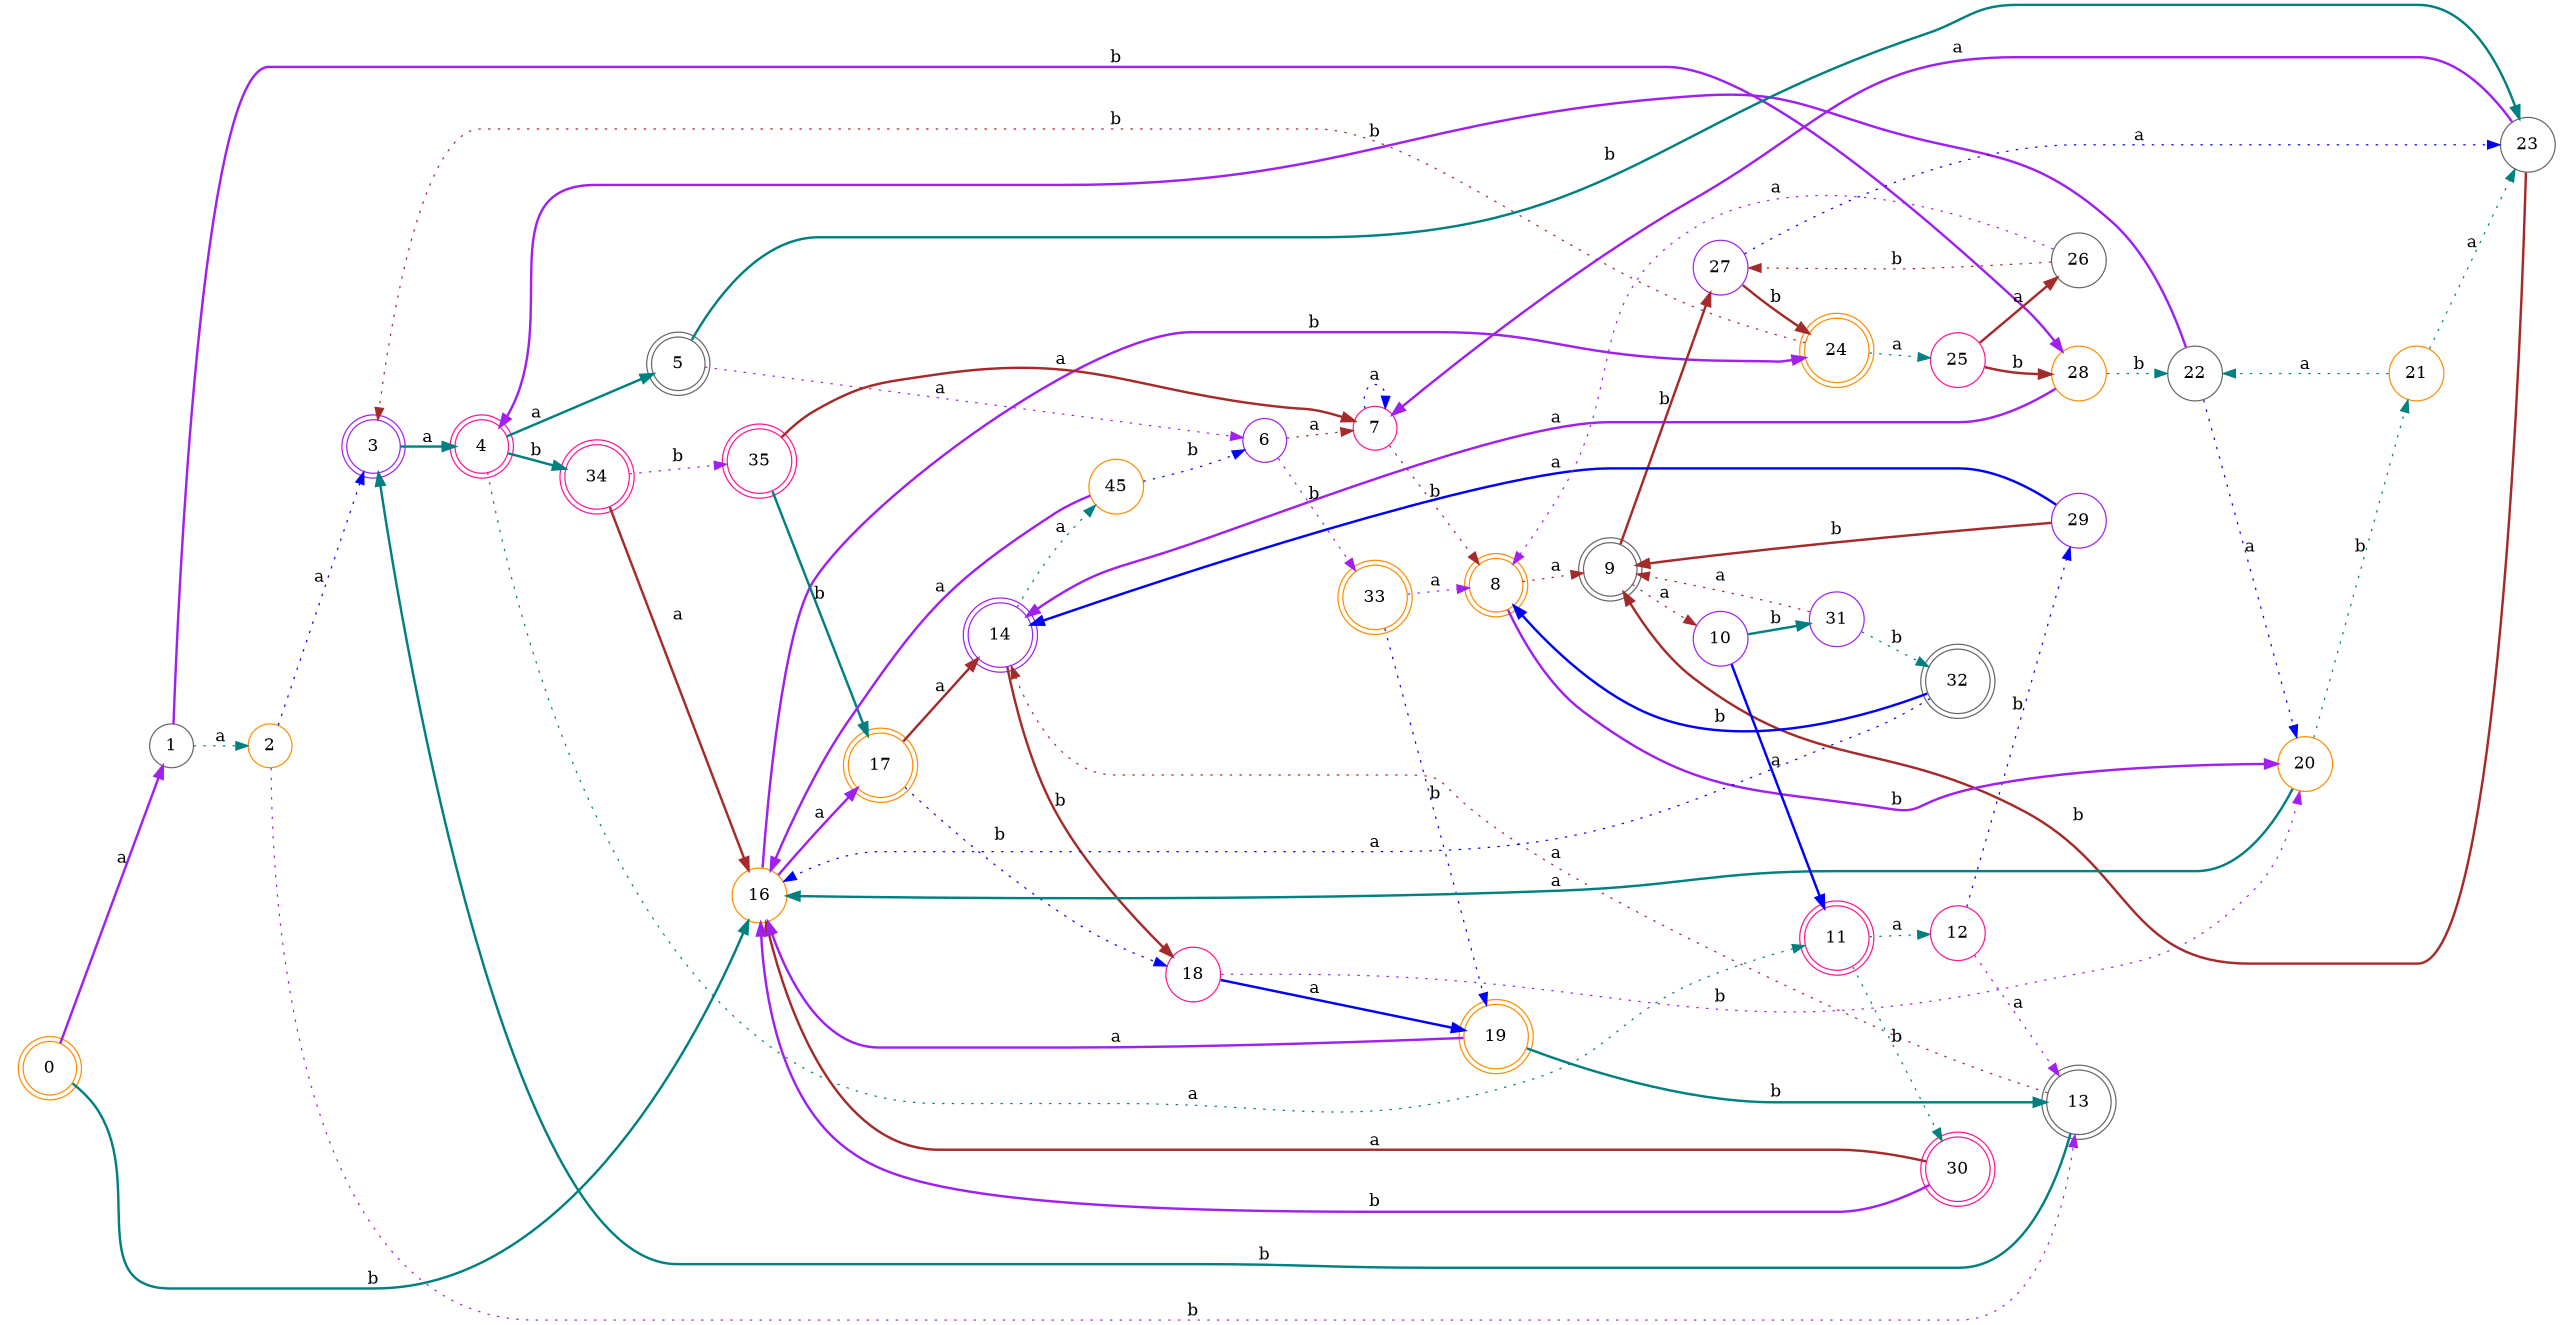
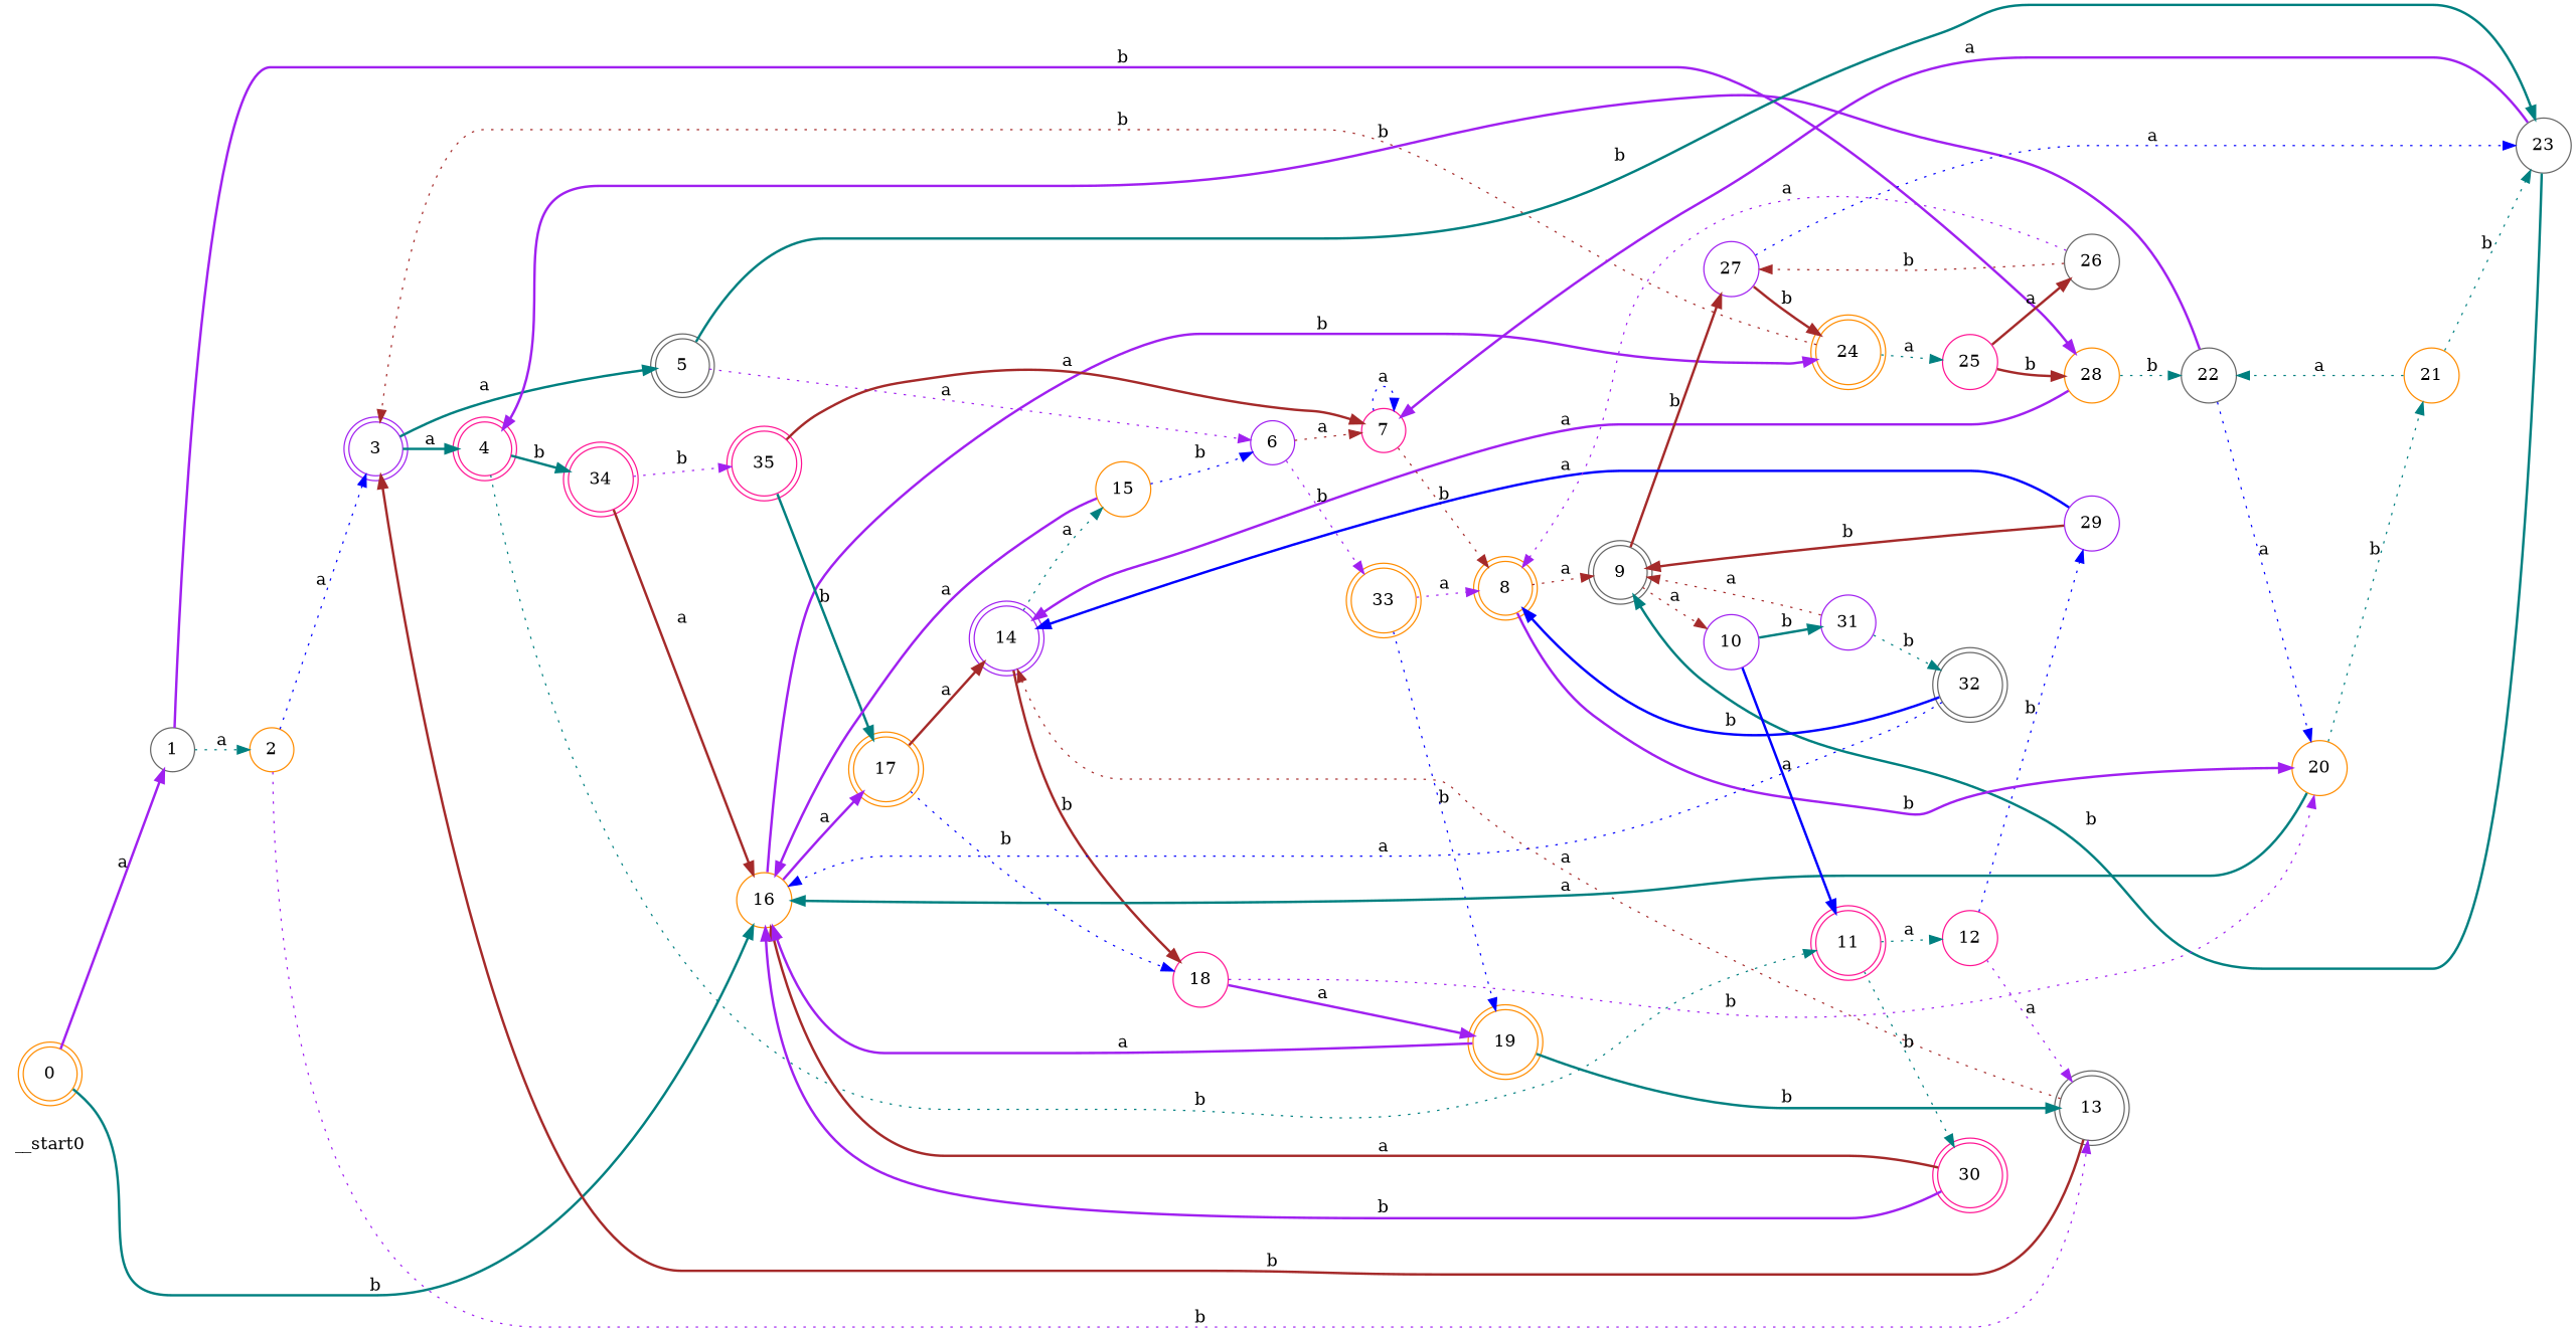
  digraph {
    rankdir=LR
    node [color=darkorange shape=circle fillcolor=white style=filled]
    edge [color=purple style=bold]
+   __start0 [color=gray40 shape=none fillcolor="" style=""]
    n2 [label=0 shape=doublecircle style="rounded,filled"]
    n3 [color=gray40 label=1]
    n4 [label=16]
    n5 [label=2]
    n6 [label=28]
    n7 [label=17 shape=doublecircle style="rounded,filled"]
    n8 [label=24 shape=doublecircle style="rounded,filled"]
    n9 [color=purple label=3 shape=doublecircle style="rounded,filled"]
    n10 [color=gray40 label=13 shape=doublecircle style="rounded,filled"]
    n11 [color=purple label=14 shape=doublecircle style="rounded,filled"]
    n12 [color=gray40 label=22]
    n13 [color=deeppink label=4 shape=doublecircle style="rounded,filled"]
    n14 [color=deeppink label=34 shape=doublecircle style="rounded,filled"]
    n15 [color=gray40 label=5 shape=doublecircle style="rounded,filled"]
    n16 [color=deeppink label=11 shape=doublecircle style="rounded,filled"]
    n17 [color=deeppink label=35 shape=doublecircle style="rounded,filled"]
    n18 [color=purple label=6]
    n19 [color=gray40 label=23]
    n20 [color=deeppink label=12]
    n21 [color=deeppink label=30 shape=doublecircle style="rounded,filled"]
    n22 [color=deeppink label=7]
    n23 [label=33 shape=doublecircle style="rounded,filled"]
    n24 [color=gray40 label=9 shape=doublecircle style="rounded,filled"]
    n25 [label=8 shape=doublecircle style="rounded,filled"]
    n26 [label=19 shape=doublecircle style="rounded,filled"]
    n27 [label=20]
    n28 [color=purple label=10]
    n29 [color=purple label=27]
    n30 [label=21]
    n31 [color=purple label=31]
    n32 [color=gray40 label=32 shape=doublecircle style="rounded,filled"]
    n33 [color=purple label=29]
-   n34 [label=45]
+   n34 [label=15]
    n35 [color=deeppink label=18]
    n36 [color=deeppink label=25]
    n37 [color=gray40 label=26]
    n2 -> n3 [label=a]
    n2 -> n4 [color=teal label=b]
    n3 -> n5 [color=teal label=a style=dotted]
    n3 -> n6 [label=b]
    n4 -> n7 [label=a]
    n4 -> n8 [label=b]
    n5 -> n9 [color=blue label=a style=dotted]
    n5 -> n10 [label=b style=dotted]
    n6 -> n11 [label=a]
    n6 -> n12 [color=teal label=b style=dotted]
    n7 -> n11 [color=brown label=a]
    n7 -> n35 [color=blue label=b style=dotted]
    n8 -> n9 [color=brown label=b style=dotted]
    n8 -> n36 [color=teal label=a style=dotted]
    n9 -> n13 [color=teal label=a]
-   n10 -> n9 [color=teal label=b]
+   n10 -> n9 [color=brown label=b]
    n10 -> n11 [color=brown label=a style=dotted]
    n11 -> n34 [color=teal label=a style=dotted]
    n11 -> n35 [color=brown label=b]
    n12 -> n13 [label=b]
    n12 -> n27 [color=blue label=a style=dotted]
    n13 -> n14 [color=teal label=b]
-   n13 -> n15 [color=teal label=a]
-   n13 -> n16 [color=teal label=a style=dotted]
+   n9 -> n15 [color=teal label=a]
+   n13 -> n16 [color=teal label=b style=dotted]
    n14 -> n4 [color=brown label=a]
    n14 -> n17 [label=b style=dotted]
    n15 -> n18 [label=a style=dotted]
    n15 -> n19 [color=teal label=b]
    n16 -> n20 [color=teal label=a style=dotted]
    n16 -> n21 [color=teal label=b style=dotted]
    n17 -> n7 [color=teal label=b]
    n17 -> n22 [color=brown label=a]
    n18 -> n22 [color=brown label=a style=dotted]
    n18 -> n23 [label=b style=dotted]
    n19 -> n22 [label=a]
-   n19 -> n24 [color=brown label=b]
+   n19 -> n24 [color=teal label=b]
    n20 -> n10 [label=a style=dotted]
    n20 -> n33 [color=blue label=b style=dotted]
    n21 -> n4 [color=brown label=a]
    n21 -> n4 [label=b]
    n22 -> n22 [color=blue label=a style=dotted]
    n22 -> n25 [color=brown label=b style=dotted]
    n23 -> n25 [label=a style=dotted]
    n23 -> n26 [color=blue label=b style=dotted]
    n24 -> n28 [color=brown label=a style=dotted]
    n24 -> n29 [color=brown label=b]
    n25 -> n24 [color=brown label=a style=dotted]
    n25 -> n27 [label=b]
    n26 -> n4 [label=a]
    n26 -> n10 [color=teal label=b]
    n27 -> n4 [color=teal label=a]
    n27 -> n30 [color=teal label=b style=dotted]
    n28 -> n16 [color=blue label=a]
    n28 -> n31 [color=teal label=b]
    n29 -> n8 [color=brown label=b]
    n29 -> n19 [color=blue label=a style=dotted]
    n30 -> n12 [color=teal label=a style=dotted]
-   n30 -> n19 [color=teal label=a style=dotted]
+   n30 -> n19 [color=teal label=b style=dotted]
    n31 -> n24 [color=brown label=a style=dotted]
    n31 -> n32 [color=teal label=b style=dotted]
    n32 -> n4 [color=blue label=a style=dotted]
    n32 -> n25 [color=blue label=b]
    n33 -> n11 [color=blue label=a]
    n33 -> n24 [color=brown label=b]
    n34 -> n4 [label=a]
    n34 -> n18 [color=blue label=b style=dotted]
-   n35 -> n26 [color=blue label=a]
+   n35 -> n26 [label=a]
    n35 -> n27 [label=b style=dotted]
    n36 -> n6 [color=brown label=b]
    n36 -> n37 [color=brown label=a]
    n37 -> n25 [label=a style=dotted]
    n37 -> n29 [color=brown label=b style=dotted]
  }
